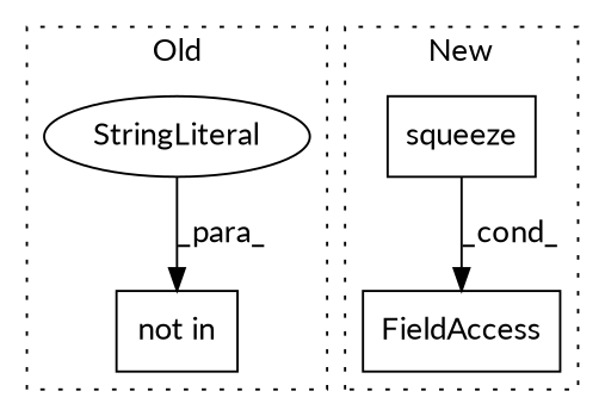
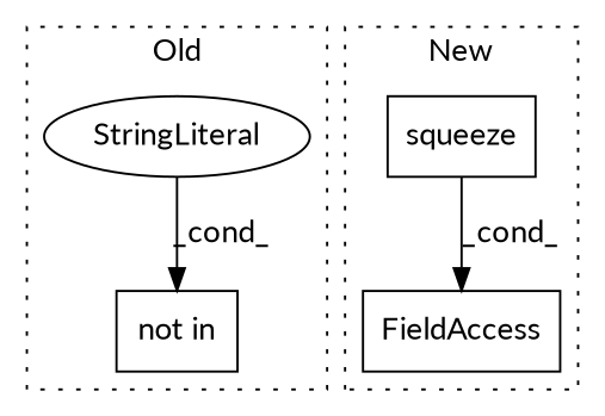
  digraph {
    fontname=Lato
    node [fontname=Lato s=1435 shape=box]
    edge [fontname=Lato]
    n1 [a=108 l=27 label="not in"]
    n2 [a=45 l=11 label=StringLiteral shape=ellipse]
    n3 [a=32 l="8,1" label=squeeze s="947,956"]
    n4 [a=22 l=20 label=FieldAccess s=991]
    subgraph cluster_1 {
      label=Old
      style=dotted
      n1
      n2
    }
    subgraph cluster_2 {
      label=New
      style=dotted
      n3
      n4
    }
-   n2 -> n1 [label=_para_]
+   n2 -> n1 [label=_cond_]
    n3 -> n4 [label=_cond_]
  }
